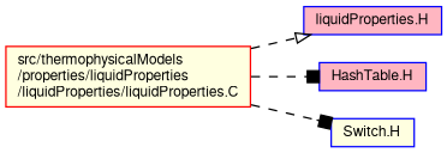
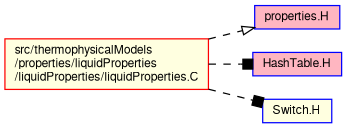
  digraph {
    rankdir=LR
    node [color=blue fillcolor=lightyellow fontname=FreeSans fontsize=10 shape=record style=filled]
    edge [color=black fontname=FreeSans fontsize=10 labelfontname=FreeSans labelfontsize=10 style=dashed arrowhead=box]
    n1 [color=red fontcolor=black height=0.2 label="src/thermophysicalModels\l/properties/liquidProperties\l/liquidProperties/liquidProperties.C" width=0.4]
-   n2 [height=0.2 label="liquidProperties.H" width=0.4 fillcolor=lightpink]
+   n2 [height=0.2 label="properties.H" width=0.4 fillcolor=lightpink]
    n3 [height=0.2 label="HashTable.H" width=0.4 fillcolor=lightpink]
    n4 [height=0.2 label="Switch.H" width=0.4]
    n1 -> n2 [arrowhead=onormal]
    n1 -> n3
    n1 -> n4
  }
